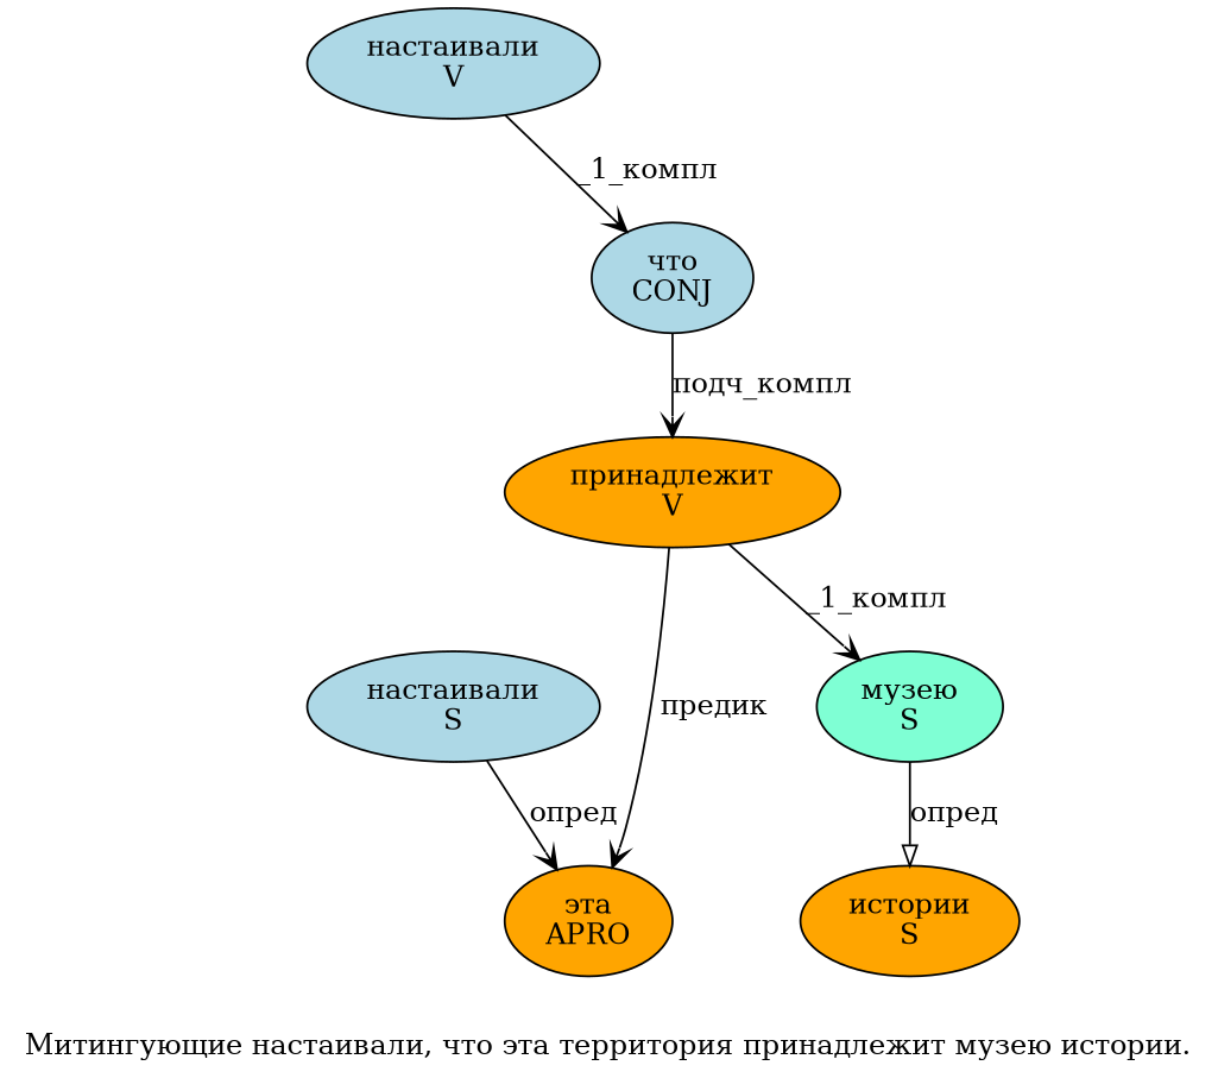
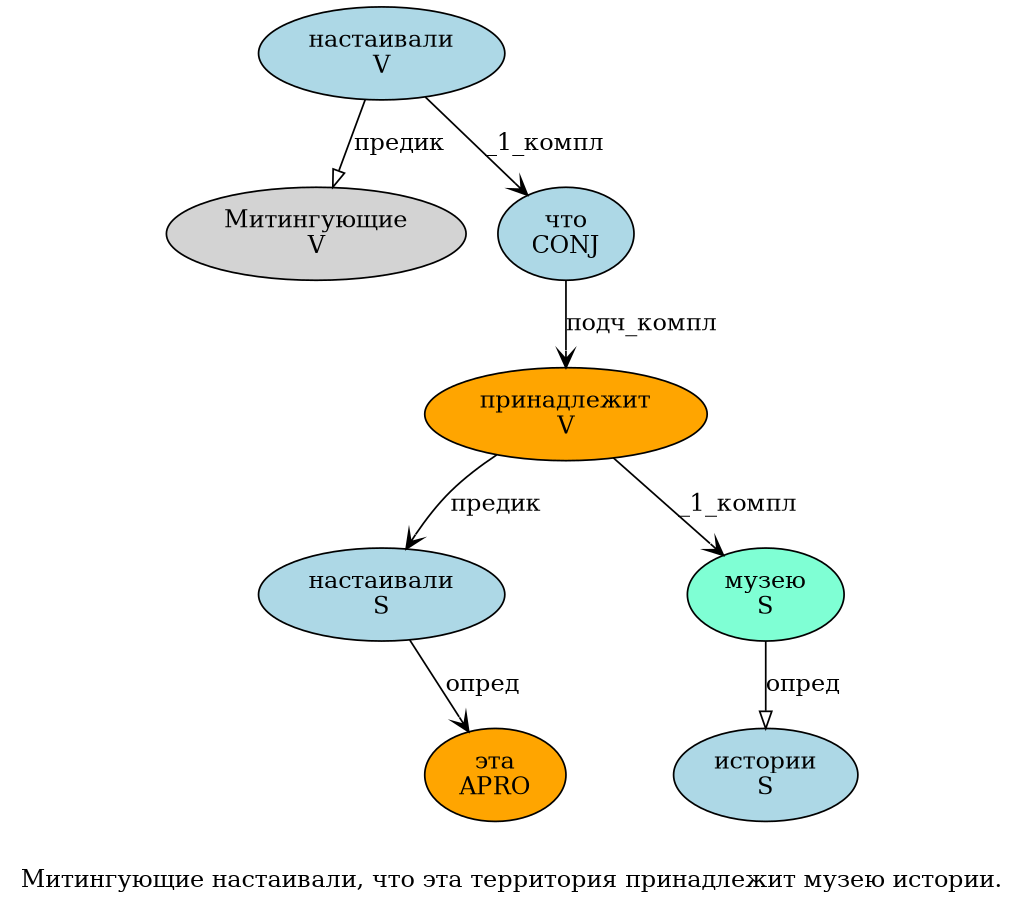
  digraph {
    label="Митингующие настаивали, что эта территория принадлежит музею истории."
    node [fillcolor=lightblue penwidth=1 shape=ellipse style=filled]
    edge [arrowhead=vee]
+   n1 [fillcolor=lightgrey label="Митингующие\nV"]
    n2 [label="настаивали\nV"]
    n3 [label="что\nCONJ"]
    n4 [fillcolor=orange label="принадлежит\nV"]
    n5 [label="настаивали\nS"]
    n6 [fillcolor=aquamarine label="музею\nS"]
    n7 [fillcolor=orange label="эта\nAPRO"]
-   n8 [fillcolor=orange label="истории\nS"]
+   n8 [label="истории\nS"]
+   n2 -> n1 [arrowhead=onormal label="предик"]
    n2 -> n3 [label="_1_компл"]
    n3 -> n4 [label="подч_компл"]
-   n4 -> n7 [label="предик"]
+   n4 -> n5 [label="предик"]
    n4 -> n6 [label="_1_компл"]
    n5 -> n7 [label="опред"]
    n6 -> n8 [arrowhead=onormal label="опред"]
  }
